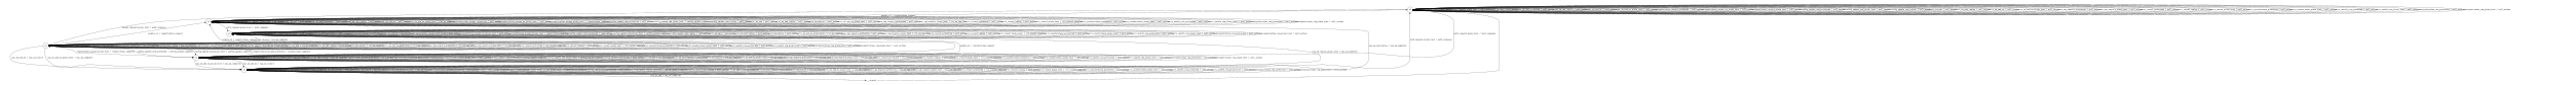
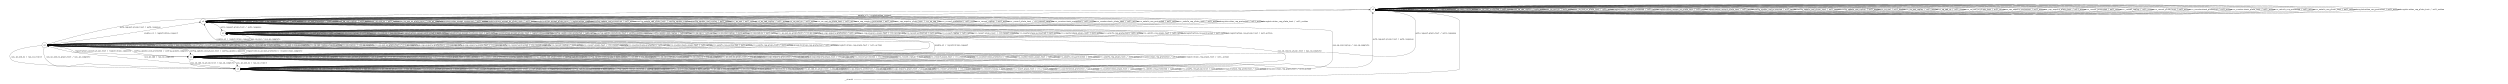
  digraph {
    fontname="JetBrains Mono"
    node [fontname="JetBrains Mono" shape=circle]
    edge [fontname="JetBrains Mono"]
    n1 [label=s0]
    n2 [label=s1]
    n3 [label=s2]
    n4 [label=s3]
    n5 [label=s5]
    n6 [label=s4]
    n7 [height=0 label=__start4 shape=none width=0]
    n1 -> n1 [label="id_request_plain_text / null_action"]
    n1 -> n1 [label="auth_request_plain_text / null_action"]
    n1 -> n1 [label="nas_sm_cmd / null_action"]
    n1 -> n1 [label="nas_sm_cmd_protected / null_action"]
    n1 -> n1 [label="nas_sm_cmd_replay / null_action"]
    n1 -> n1 [label="nas_sm_cmd_ns / null_action"]
    n1 -> n1 [label="nas_sm_cmd_ns_plain_text / null_action"]
    n1 -> n1 [label="registration_accept_protected / null_action"]
    n1 -> n1 [label="registration_accept_h4_plain_text / null_action"]
    n1 -> n1 [label="registration_accept_plain_text / null_action"]
    n1 -> n1 [label="config_update_cmd_protected / null_action"]
    n1 -> n1 [label="config_update_cmd_plain_text / null_action"]
    n1 -> n1 [label="config_update_cmd_replay / null_action"]
    n1 -> n1 [label="rrc_sm_cmd / null_action"]
    n1 -> n1 [label="rrc_sm_cmd_replay / null_action"]
    n1 -> n1 [label="rrc_sm_cmd_ns / null_action"]
    n1 -> n1 [label="rrc_sm_cmd_ns_plain_text / null_action"]
    n1 -> n1 [label="ue_cap_enquiry_protected / null_action"]
    n1 -> n1 [label="ue_cap_enquiry_plain_text / null_action"]
    n1 -> n1 [label="rrc_reconf_protected / null_action"]
    n1 -> n1 [label="rrc_reconf_replay / null_action"]
    n1 -> n1 [label="rrc_reconf_plain_text / null_action"]
    n1 -> n1 [label="rrc_countercheck_protected / null_action"]
    n1 -> n1 [label="rrc_countercheck_plain_text / null_action"]
    n1 -> n1 [label="rrc_ueinfo_req_protected / null_action"]
    n1 -> n1 [label="rrc_ueinfo_req_plain_text / null_action"]
    n1 -> n1 [label="deregistration_req_protected / null_action"]
    n1 -> n1 [label="deregistration_req_plain_text / null_action"]
    n1 -> n2 [label="enable_s1 / registration_request"]
    n2 -> n2 [label="enable_s1 / registration_request"]
    n2 -> n2 [label="id_request_plain_text / id_response"]
    n2 -> n2 [label="nas_sm_cmd / null_action"]
    n2 -> n2 [label="nas_sm_cmd_protected / null_action"]
    n2 -> n2 [label="nas_sm_cmd_replay / null_action"]
    n2 -> n2 [label="nas_sm_cmd_ns / null_action"]
    n2 -> n2 [label="nas_sm_cmd_ns_plain_text / nas_sm_complete"]
    n2 -> n2 [label="registration_accept_protected / null_action"]
    n2 -> n2 [label="registration_accept_h4_plain_text / null_action"]
    n2 -> n2 [label="registration_accept_plain_text / registration_complete"]
    n2 -> n2 [label="config_update_cmd_protected / null_action"]
    n2 -> n2 [label="config_update_cmd_plain_text / config_update_complete"]
    n2 -> n2 [label="config_update_cmd_replay / null_action"]
    n2 -> n2 [label="rrc_sm_cmd / null_action"]
    n2 -> n2 [label="rrc_sm_cmd_replay / null_action"]
    n2 -> n2 [label="rrc_sm_cmd_ns / null_action"]
    n2 -> n2 [label="rrc_sm_cmd_ns_plain_text / null_action"]
    n2 -> n2 [label="ue_cap_enquiry_protected / null_action"]
    n2 -> n2 [label="ue_cap_enquiry_plain_text / rrc_ue_cap_info"]
    n2 -> n2 [label="rrc_reconf_protected / null_action"]
    n2 -> n2 [label="rrc_reconf_replay / null_action"]
    n2 -> n2 [label="rrc_reconf_plain_text / rrc_reconf_complete"]
    n2 -> n2 [label="rrc_countercheck_protected / null_action"]
    n2 -> n2 [label="rrc_countercheck_plain_text / null_action"]
    n2 -> n2 [label="rrc_ueinfo_req_protected / null_action"]
    n2 -> n2 [label="rrc_ueinfo_req_plain_text / null_action"]
    n2 -> n2 [label="deregistration_req_protected / null_action"]
    n2 -> n2 [label="deregistration_req_plain_text / null_action"]
    n2 -> n3 [label="auth_request_plain_text / auth_response"]
    n3 -> n3 [label="id_request_plain_text / id_response"]
    n3 -> n3 [label="auth_request_plain_text / auth_response"]
    n3 -> n3 [label="nas_sm_cmd_protected / null_action"]
    n3 -> n3 [label="nas_sm_cmd_replay / null_action"]
    n3 -> n3 [label="nas_sm_cmd_ns / nas_sm_reject"]
    n3 -> n3 [label="registration_accept_protected / null_action"]
    n3 -> n3 [label="registration_accept_h4_plain_text / null_action"]
    n3 -> n3 [label="registration_accept_plain_text / registration_complete"]
    n3 -> n3 [label="config_update_cmd_protected / null_action"]
    n3 -> n3 [label="config_update_cmd_plain_text / config_update_complete"]
    n3 -> n3 [label="config_update_cmd_replay / null_action"]
    n3 -> n3 [label="rrc_sm_cmd / null_action"]
    n3 -> n3 [label="rrc_sm_cmd_replay / null_action"]
    n3 -> n3 [label="rrc_sm_cmd_ns / null_action"]
    n3 -> n3 [label="rrc_sm_cmd_ns_plain_text / rrc_sm_complete"]
    n3 -> n3 [label="ue_cap_enquiry_protected / null_action"]
    n3 -> n3 [label="ue_cap_enquiry_plain_text / rrc_ue_cap_info"]
    n3 -> n3 [label="rrc_reconf_protected / null_action"]
    n3 -> n3 [label="rrc_reconf_replay / null_action"]
    n3 -> n3 [label="rrc_reconf_plain_text / rrc_reconf_complete"]
    n3 -> n3 [label="rrc_countercheck_protected / null_action"]
    n3 -> n3 [label="rrc_countercheck_plain_text / null_action"]
    n3 -> n3 [label="rrc_ueinfo_req_protected / null_action"]
    n3 -> n3 [label="rrc_ueinfo_req_plain_text / null_action"]
    n3 -> n3 [label="deregistration_req_protected / null_action"]
    n3 -> n3 [label="deregistration_req_plain_text / null_action"]
    n3 -> n4 [label="nas_sm_cmd / nas_sm_complete"]
    n3 -> n5 [label="nas_sm_cmd_ns_plain_text / nas_sm_complete"]
    n3 -> n6 [label="enable_s1 / registration_request"]
-   n4 -> n1 [label="accept_request_plain_text / auth_response"]
+   n4 -> n1 [label="auth_request_plain_text / auth_response"]
    n4 -> n2 [label="enable_s1 / registration_request"]
    n4 -> n4 [label="id_request_plain_text / id_response"]
    n4 -> n4 [label="nas_sm_cmd / nas_sm_complete"]
    n4 -> n4 [label="nas_sm_cmd_protected / nas_sm_complete"]
    n4 -> n4 [label="nas_sm_cmd_replay / nas_sm_complete"]
    n4 -> n4 [label="registration_accept_h4_plain_text / null_action"]
    n4 -> n4 [label="config_update_cmd_replay / null_action"]
    n4 -> n4 [label="rrc_sm_cmd / rrc_sm_complete"]
    n4 -> n4 [label="rrc_sm_cmd_replay / null_action"]
    n4 -> n4 [label="rrc_sm_cmd_ns / rrc_sm_complete"]
    n4 -> n4 [label="rrc_sm_cmd_ns_plain_text / rrc_sm_complete"]
    n4 -> n4 [label="ue_cap_enquiry_protected / rrc_ue_cap_info"]
    n4 -> n4 [label="ue_cap_enquiry_plain_text / rrc_ue_cap_info"]
    n4 -> n4 [label="rrc_reconf_protected / rrc_reconf_complete"]
    n4 -> n4 [label="rrc_reconf_replay / null_action"]
    n4 -> n4 [label="rrc_reconf_plain_text / rrc_reconf_complete"]
    n4 -> n4 [label="rrc_countercheck_protected / null_action"]
    n4 -> n4 [label="rrc_countercheck_plain_text / null_action"]
    n4 -> n4 [label="rrc_ueinfo_req_protected / null_action"]
    n4 -> n4 [label="rrc_ueinfo_req_plain_text / null_action"]
    n4 -> n4 [label="deregistration_req_protected / null_action"]
    n4 -> n4 [label="deregistration_req_plain_text / null_action"]
    n4 -> n5 [label="nas_sm_cmd_ns / nas_sm_reject"]
    n4 -> n5 [label="nas_sm_cmd_ns_plain_text / nas_sm_complete"]
    n4 -> n6 [label="registration_accept_protected / registration_complete"]
    n4 -> n6 [label="registration_accept_plain_text / registration_complete"]
    n4 -> n6 [label="config_update_cmd_protected / config_update_complete"]
    n4 -> n6 [label="config_update_cmd_plain_text / config_update_complete"]
    n5 -> n1 [label="auth_request_plain_text / auth_response"]
    n5 -> n2 [label="nas_sm_cmd_replay / nas_sm_complete"]
-   n5 -> n7 [label="nas_sm_cmd / nas_sm_complete"]
+   n5 -> n4 [label="nas_sm_cmd / nas_sm_complete"]
    n5 -> n5 [label="id_request_plain_text / id_response"]
    n5 -> n5 [label="nas_sm_cmd_protected / null_action"]
    n5 -> n5 [label="nas_sm_cmd_replay / null_action"]
    n5 -> n5 [label="nas_sm_cmd_ns / nas_sm_reject"]
    n5 -> n5 [label="nas_sm_cmd_ns_plain_text / nas_sm_complete"]
    n5 -> n5 [label="registration_accept_protected / null_action"]
    n5 -> n5 [label="registration_accept_h4_plain_text / null_action"]
    n5 -> n5 [label="registration_accept_plain_text / registration_complete"]
    n5 -> n5 [label="config_update_cmd_protected / null_action"]
    n5 -> n5 [label="config_update_cmd_plain_text / config_update_complete"]
    n5 -> n5 [label="config_update_cmd_replay / null_action"]
    n5 -> n5 [label="rrc_sm_cmd / rrc_sm_complete"]
    n5 -> n5 [label="rrc_sm_cmd_replay / null_action"]
    n5 -> n5 [label="rrc_sm_cmd_ns / rrc_sm_complete"]
    n5 -> n5 [label="rrc_sm_cmd_ns_plain_text / rrc_sm_complete"]
    n5 -> n5 [label="ue_cap_enquiry_protected / rrc_ue_cap_info"]
    n5 -> n5 [label="ue_cap_enquiry_plain_text / rrc_ue_cap_info"]
    n5 -> n5 [label="rrc_reconf_protected / rrc_reconf_complete"]
    n5 -> n5 [label="rrc_reconf_replay / null_action"]
    n5 -> n5 [label="rrc_reconf_plain_text / rrc_reconf_complete"]
    n5 -> n5 [label="rrc_countercheck_protected / null_action"]
    n5 -> n5 [label="rrc_countercheck_plain_text / null_action"]
    n5 -> n5 [label="rrc_ueinfo_req_protected / null_action"]
    n5 -> n5 [label="rrc_ueinfo_req_plain_text / null_action"]
    n5 -> n5 [label="deregistration_req_protected / null_action"]
    n5 -> n5 [label="deregistration_req_plain_text / null_action"]
    n6 -> n1 [label="auth_request_plain_text / auth_response"]
    n6 -> n2 [label="enable_s1 / registration_request"]
    n6 -> n5 [label="nas_sm_cmd_ns / nas_sm_reject"]
    n6 -> n5 [label="nas_sm_cmd_ns_plain_text / nas_sm_complete"]
    n6 -> n6 [label="id_request_plain_text / id_response"]
    n6 -> n6 [label="nas_sm_cmd / nas_sm_complete"]
    n6 -> n6 [label="nas_sm_cmd_protected / nas_sm_complete"]
    n6 -> n6 [label="nas_sm_cmd_replay / nas_sm_complete"]
    n6 -> n6 [label="registration_accept_protected / null_action"]
    n6 -> n6 [label="registration_accept_h4_plain_text / null_action"]
    n6 -> n6 [label="registration_accept_plain_text / null_action"]
    n6 -> n6 [label="config_update_cmd_protected / config_update_complete"]
    n6 -> n6 [label="config_update_cmd_plain_text / config_update_complete"]
    n6 -> n6 [label="config_update_cmd_replay / null_action"]
    n6 -> n6 [label="rrc_sm_cmd / rrc_sm_complete"]
    n6 -> n6 [label="rrc_sm_cmd_replay / null_action"]
    n6 -> n6 [label="rrc_sm_cmd_ns / rrc_sm_complete"]
    n6 -> n6 [label="rrc_sm_cmd_ns_plain_text / rrc_sm_complete"]
    n6 -> n6 [label="ue_cap_enquiry_protected / rrc_ue_cap_info"]
    n6 -> n6 [label="ue_cap_enquiry_plain_text / rrc_ue_cap_info"]
    n6 -> n6 [label="rrc_reconf_protected / rrc_reconf_complete"]
    n6 -> n6 [label="rrc_reconf_replay / null_action"]
    n6 -> n6 [label="rrc_reconf_plain_text / rrc_reconf_complete"]
    n6 -> n6 [label="rrc_countercheck_protected / null_action"]
    n6 -> n6 [label="rrc_countercheck_plain_text / null_action"]
    n6 -> n6 [label="rrc_ueinfo_req_protected / null_action"]
    n6 -> n6 [label="rrc_ueinfo_req_plain_text / null_action"]
    n6 -> n6 [label="deregistration_req_protected / null_action"]
    n6 -> n6 [label="deregistration_req_plain_text / null_action"]
    n7 -> n1
  }
